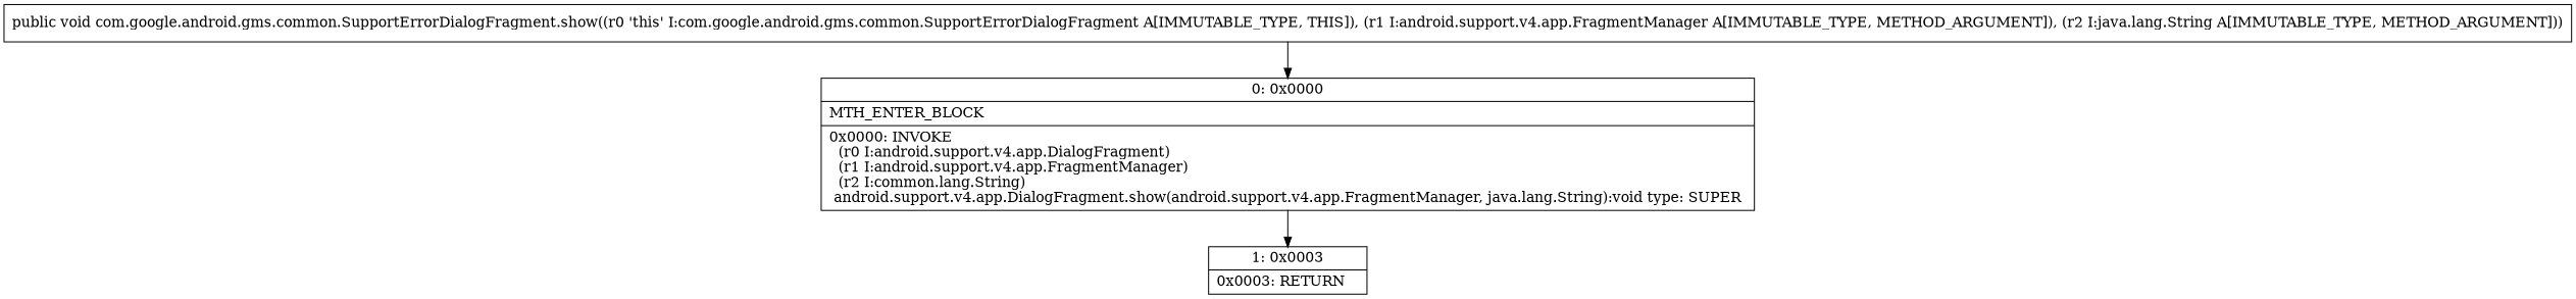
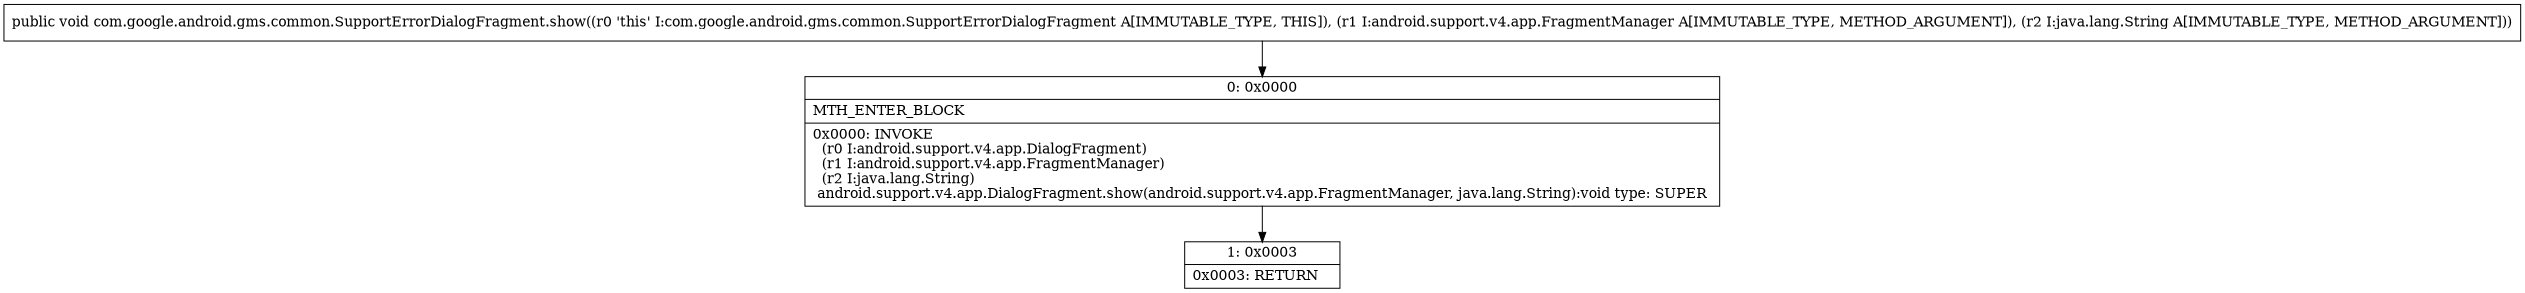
  digraph {
    node [shape=record]
-   n1 [label="{0\:\ 0x0000|MTH_ENTER_BLOCK\l|0x0000: INVOKE  \l  (r0 I:android.support.v4.app.DialogFragment)\l  (r1 I:android.support.v4.app.FragmentManager)\l  (r2 I:common.lang.String)\l android.support.v4.app.DialogFragment.show(android.support.v4.app.FragmentManager, java.lang.String):void type: SUPER \l}"]
+   n1 [label="{0\:\ 0x0000|MTH_ENTER_BLOCK\l|0x0000: INVOKE  \l  (r0 I:android.support.v4.app.DialogFragment)\l  (r1 I:android.support.v4.app.FragmentManager)\l  (r2 I:java.lang.String)\l android.support.v4.app.DialogFragment.show(android.support.v4.app.FragmentManager, java.lang.String):void type: SUPER \l}"]
    n2 [label="{1\:\ 0x0003|0x0003: RETURN   \l}"]
    n3 [label="{public void com.google.android.gms.common.SupportErrorDialogFragment.show((r0 'this' I:com.google.android.gms.common.SupportErrorDialogFragment A[IMMUTABLE_TYPE, THIS]), (r1 I:android.support.v4.app.FragmentManager A[IMMUTABLE_TYPE, METHOD_ARGUMENT]), (r2 I:java.lang.String A[IMMUTABLE_TYPE, METHOD_ARGUMENT])) }"]
    n1 -> n2
    n3 -> n1
  }
